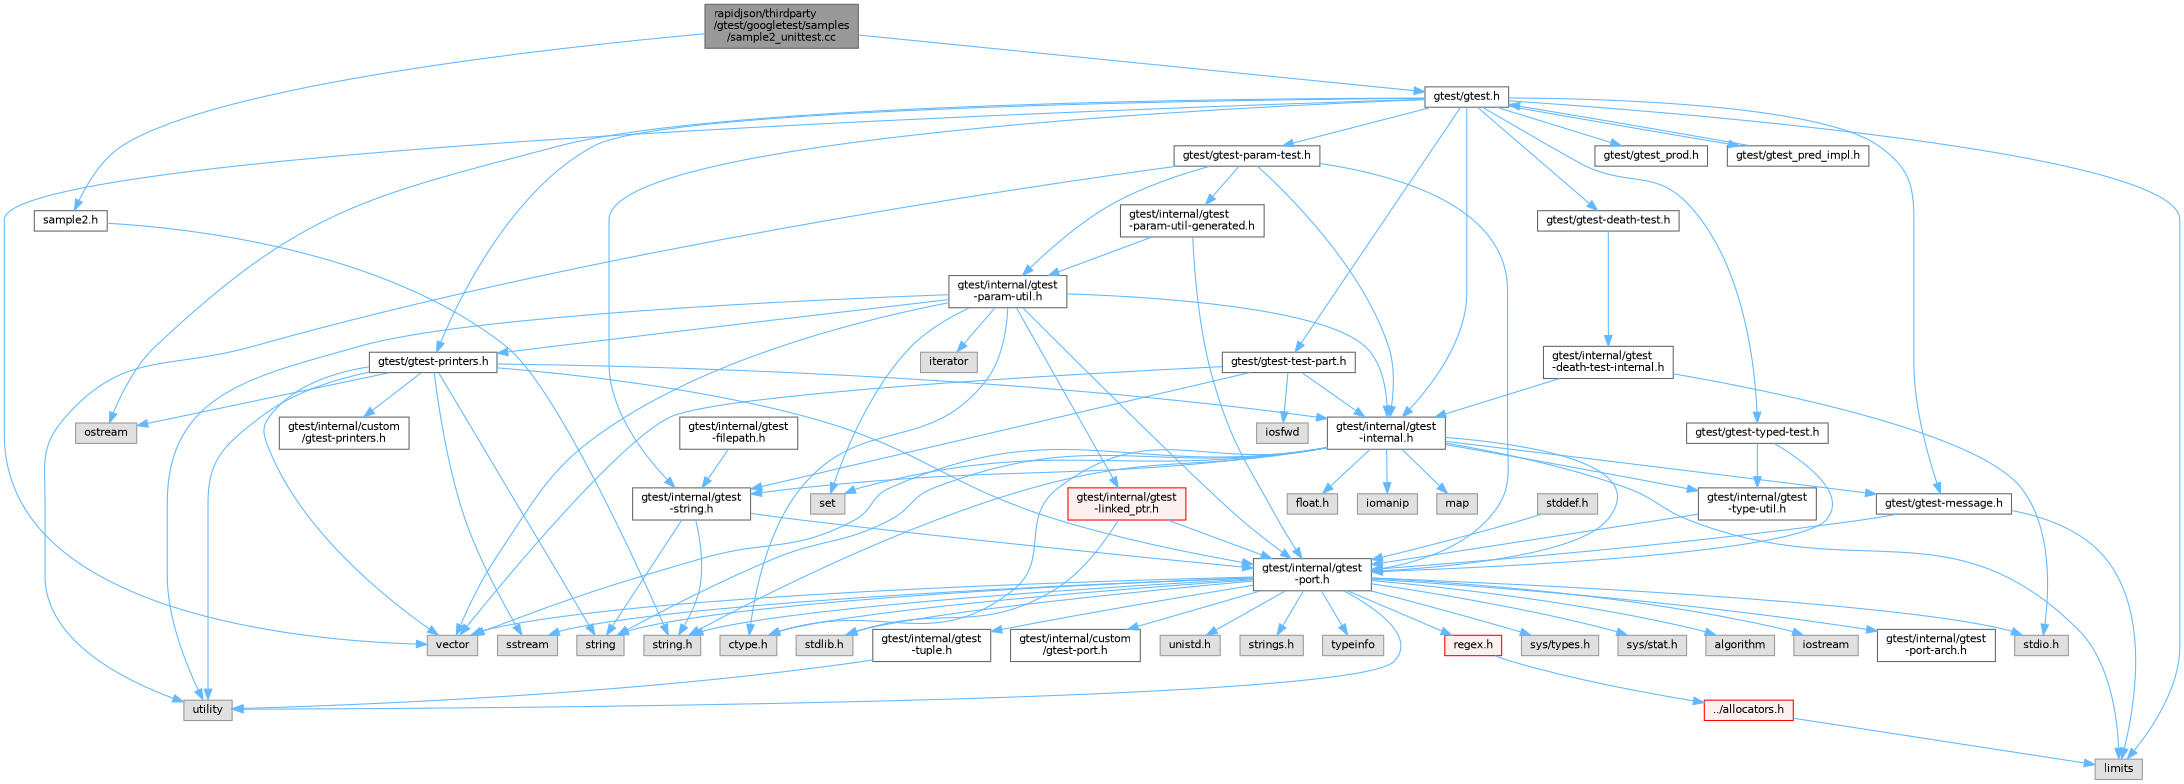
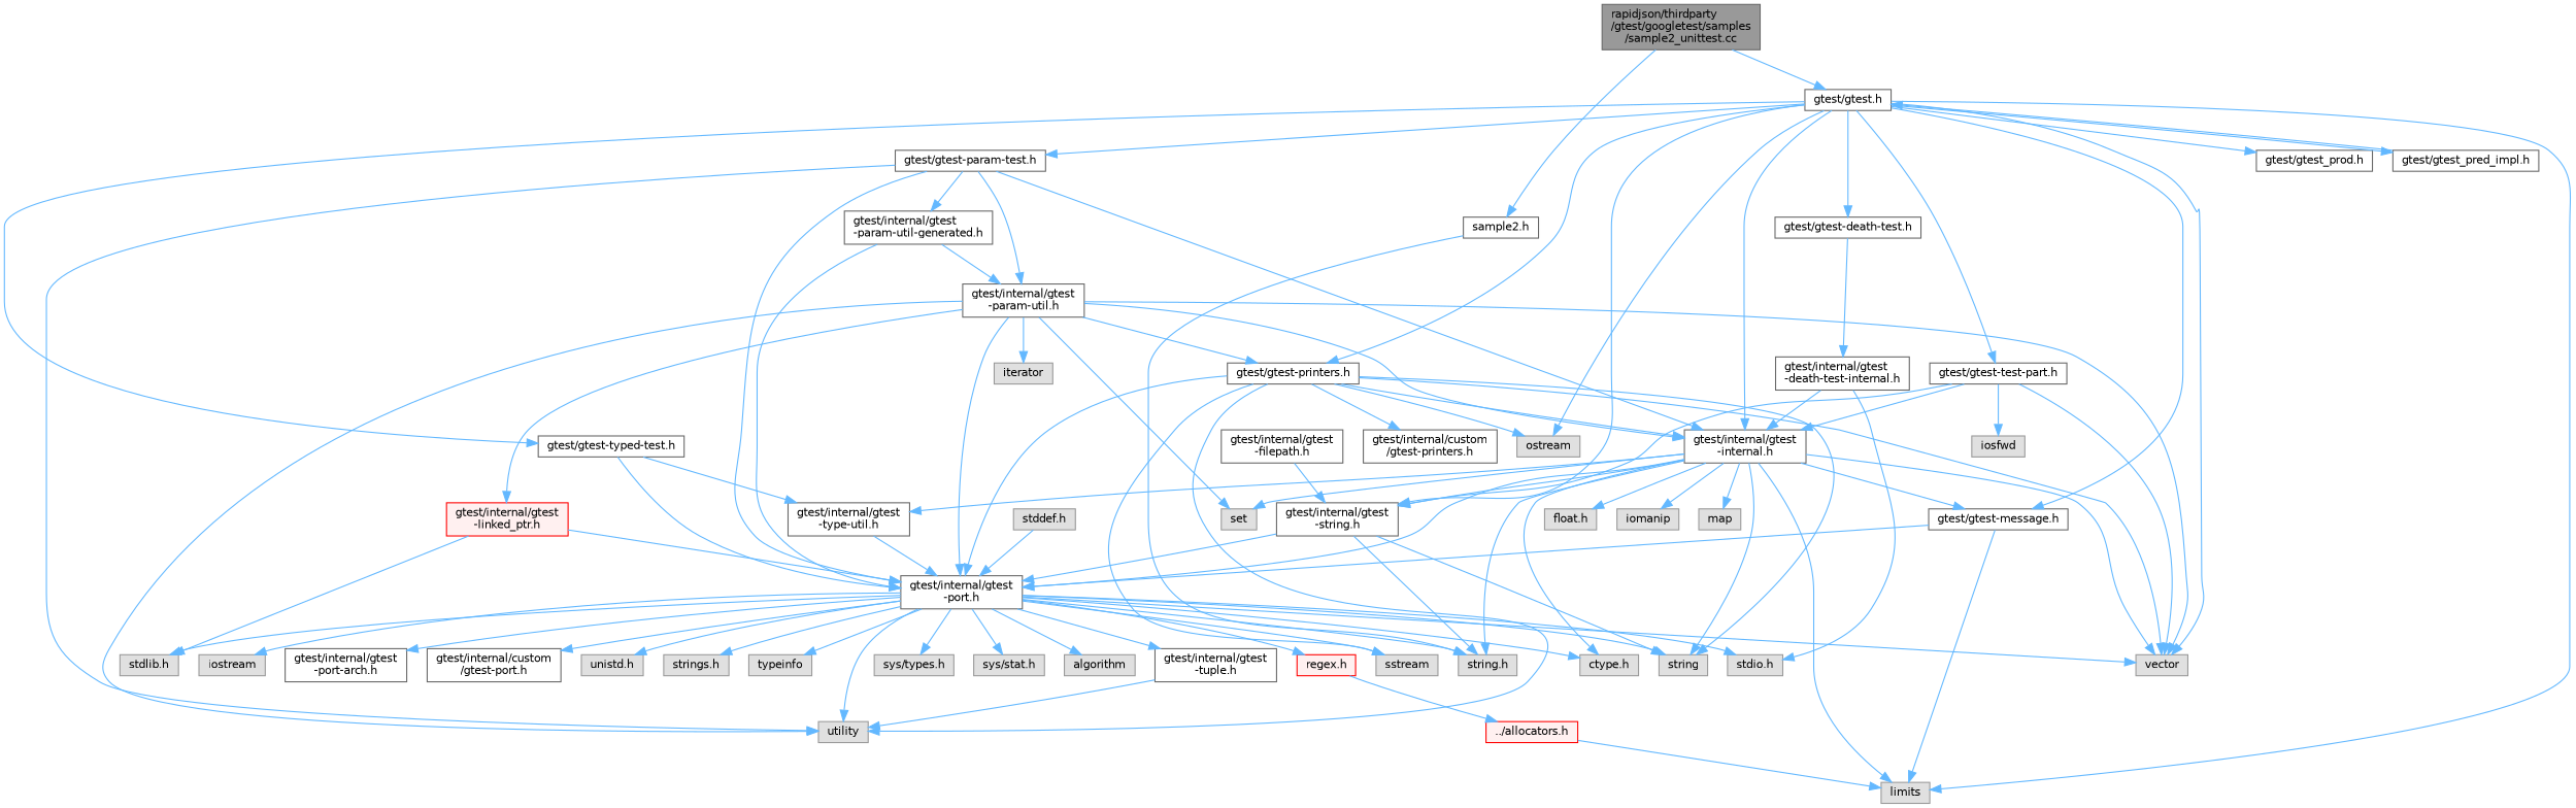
  digraph {
    node [color=grey60 fillcolor="#E0E0E0" fontname=Helvetica fontsize=10 shape=box style=filled]
    edge [color=steelblue1 fontname=Helvetica fontsize=10 labelfontname=Helvetica labelfontsize=10 style=solid]
    n1 [color=gray40 fillcolor=grey60 fontcolor=black height=0.2 label="rapidjson/thirdparty\l/gtest/googletest/samples\l/sample2_unittest.cc" width=0.4]
    n2 [color=grey40 fillcolor=white height=0.2 label="sample2.h" width=0.4]
    n3 [color=grey40 fillcolor=white height=0.2 label="gtest/gtest.h" width=0.4]
    n4 [height=0.2 label="string.h" width=0.4]
    n5 [height=0.2 label=limits width=0.4]
    n6 [height=0.2 label=ostream width=0.4]
    n7 [height=0.2 label=vector width=0.4]
    n8 [color=grey40 fillcolor=white height=0.2 label="gtest/internal/gtest\l-internal.h" width=0.4]
    n9 [color=grey40 fillcolor=white height=0.2 label="gtest/gtest-message.h" width=0.4]
    n10 [color=grey40 fillcolor=white height=0.2 label="gtest/internal/gtest\l-string.h" width=0.4]
    n11 [color=grey40 fillcolor=white height=0.2 label="gtest/gtest-death-test.h" width=0.4]
    n12 [color=grey40 fillcolor=white height=0.2 label="gtest/gtest-param-test.h" width=0.4]
    n13 [color=grey40 fillcolor=white height=0.2 label="gtest/gtest-printers.h" width=0.4]
    n14 [color=grey40 fillcolor=white height=0.2 label="gtest/gtest_prod.h" width=0.4]
    n15 [color=grey40 fillcolor=white height=0.2 label="gtest/gtest-test-part.h" width=0.4]
    n16 [color=grey40 fillcolor=white height=0.2 label="gtest/gtest-typed-test.h" width=0.4]
    n17 [color=grey40 fillcolor=white height=0.2 label="gtest/gtest_pred_impl.h" width=0.4]
    n18 [color=grey40 fillcolor=white height=0.2 label="gtest/internal/gtest\l-port.h" width=0.4]
    n19 [height=0.2 label="ctype.h" width=0.4]
    n20 [height=0.2 label=string width=0.4]
    n21 [height=0.2 label="float.h" width=0.4]
    n22 [height=0.2 label=iomanip width=0.4]
    n23 [height=0.2 label=map width=0.4]
    n24 [height=0.2 label=set width=0.4]
    n25 [color=grey40 fillcolor=white height=0.2 label="gtest/internal/gtest\l-type-util.h" width=0.4]
    n26 [color=grey40 fillcolor=white height=0.2 label="gtest/internal/gtest\l-death-test-internal.h" width=0.4]
    n27 [height=0.2 label=utility width=0.4]
    n28 [color=grey40 fillcolor=white height=0.2 label="gtest/internal/gtest\l-param-util.h" width=0.4]
    n29 [color=grey40 fillcolor=white height=0.2 label="gtest/internal/gtest\l-param-util-generated.h" width=0.4]
    n30 [height=0.2 label=sstream width=0.4]
    n31 [color=grey40 fillcolor=white height=0.2 label="gtest/internal/custom\l/gtest-printers.h" width=0.4]
    n32 [height=0.2 label=iosfwd width=0.4]
    n33 [height=0.2 label="stdlib.h" width=0.4]
    n34 [height=0.2 label="stdio.h" width=0.4]
    n35 [height=0.2 label="sys/types.h" width=0.4]
    n36 [height=0.2 label="sys/stat.h" width=0.4]
    n37 [height=0.2 label=algorithm width=0.4]
    n38 [height=0.2 label=iostream width=0.4]
    n39 [color=grey40 fillcolor=white height=0.2 label="gtest/internal/gtest\l-port-arch.h" width=0.4]
    n40 [color=grey40 fillcolor=white height=0.2 label="gtest/internal/custom\l/gtest-port.h" width=0.4]
    n41 [height=0.2 label="unistd.h" width=0.4]
    n42 [height=0.2 label="strings.h" width=0.4]
    n43 [color=red fillcolor="#FFF0F0" height=0.2 label="regex.h" width=0.4]
    n44 [height=0.2 label=typeinfo width=0.4]
    n45 [color=grey40 fillcolor=white height=0.2 label="gtest/internal/gtest\l-tuple.h" width=0.4]
    n46 [color=grey40 fillcolor=white height=0.2 label="gtest/internal/gtest\l-filepath.h" width=0.4]
    n47 [height=0.2 label="stddef.h" width=0.4]
    n48 [color=red fillcolor="#FFF0F0" height=0.2 label="../allocators.h" width=0.4]
    n49 [height=0.2 label=iterator width=0.4]
    n50 [color=red fillcolor="#FFF0F0" height=0.2 label="gtest/internal/gtest\l-linked_ptr.h" width=0.4]
    n1 -> n2
    n1 -> n3
    n2 -> n4
    n3 -> n5
    n3 -> n6
    n3 -> n7
    n3 -> n8
    n3 -> n9
    n3 -> n10
    n3 -> n11
    n3 -> n12
    n3 -> n13
    n3 -> n14
    n3 -> n15
    n3 -> n16
    n3 -> n17
    n8 -> n4
    n8 -> n5
    n8 -> n7
    n8 -> n9
    n8 -> n10
    n8 -> n18
    n8 -> n19
    n8 -> n20
    n8 -> n21
    n8 -> n22
    n8 -> n23
    n8 -> n24
    n8 -> n25
    n9 -> n5
    n9 -> n18
    n10 -> n4
    n10 -> n18
    n10 -> n20
    n11 -> n26
    n12 -> n8
    n12 -> n18
    n12 -> n27
    n12 -> n28
    n12 -> n29
    n13 -> n6
    n13 -> n7
    n13 -> n8
    n13 -> n18
    n13 -> n20
    n13 -> n27
    n13 -> n30
    n13 -> n31
    n15 -> n7
    n15 -> n8
    n15 -> n10
    n15 -> n32
    n16 -> n18
    n16 -> n25
    n17 -> n3
    n18 -> n4
    n18 -> n7
    n18 -> n19
    n18 -> n20
    n18 -> n27
    n18 -> n30
    n18 -> n33
    n18 -> n34
    n18 -> n35
    n18 -> n36
    n18 -> n37
    n18 -> n38
    n18 -> n39
    n18 -> n40
    n18 -> n41
    n18 -> n42
    n18 -> n43
    n18 -> n44
    n18 -> n45
    n25 -> n18
    n26 -> n8
    n26 -> n34
    n28 -> n7
    n28 -> n8
    n28 -> n13
    n28 -> n18
-   n28 -> n19
    n28 -> n24
    n28 -> n27
    n28 -> n49
    n28 -> n50
    n29 -> n18
    n29 -> n28
    n43 -> n48
    n45 -> n27
    n46 -> n10
    n47 -> n18
    n48 -> n5
    n50 -> n18
    n50 -> n33
  }
